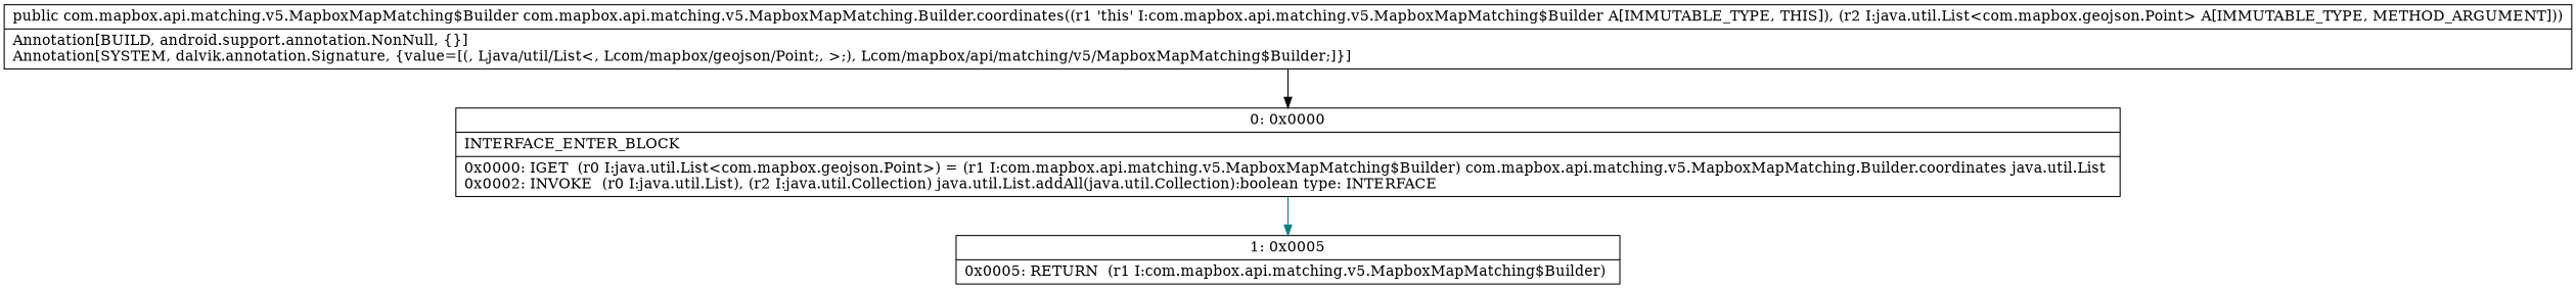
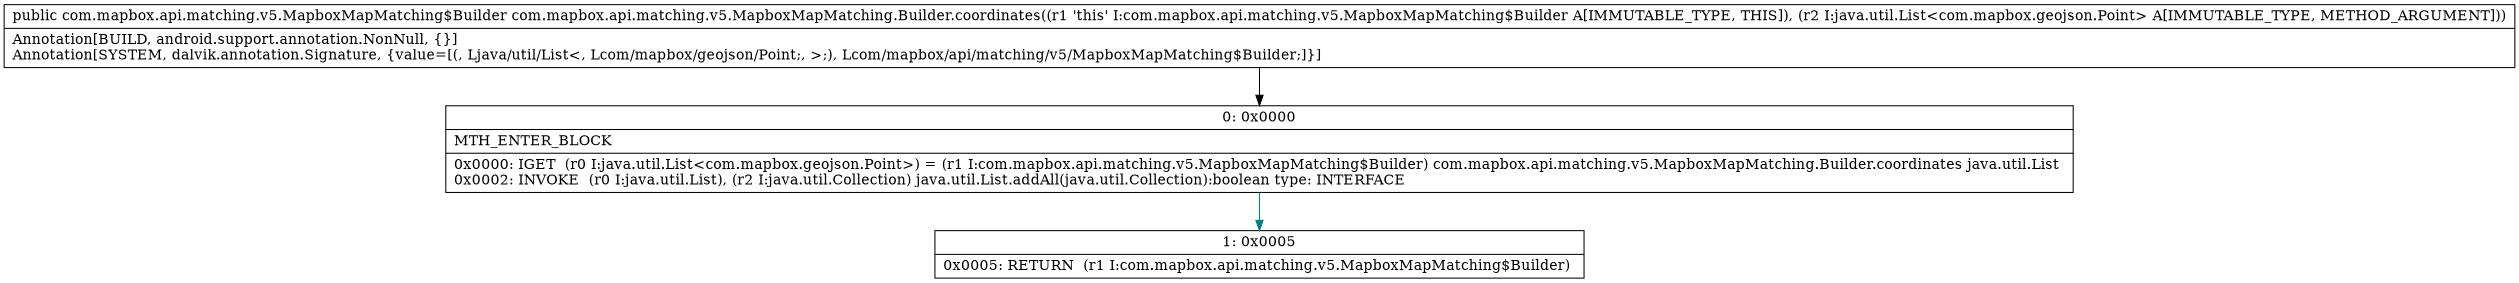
  digraph {
    node [shape=record]
-   n1 [label="{0\:\ 0x0000|INTERFACE_ENTER_BLOCK\l|0x0000: IGET  (r0 I:java.util.List\<com.mapbox.geojson.Point\>) = (r1 I:com.mapbox.api.matching.v5.MapboxMapMatching$Builder) com.mapbox.api.matching.v5.MapboxMapMatching.Builder.coordinates java.util.List \l0x0002: INVOKE  (r0 I:java.util.List), (r2 I:java.util.Collection) java.util.List.addAll(java.util.Collection):boolean type: INTERFACE \l}"]
+   n1 [label="{0\:\ 0x0000|MTH_ENTER_BLOCK\l|0x0000: IGET  (r0 I:java.util.List\<com.mapbox.geojson.Point\>) = (r1 I:com.mapbox.api.matching.v5.MapboxMapMatching$Builder) com.mapbox.api.matching.v5.MapboxMapMatching.Builder.coordinates java.util.List \l0x0002: INVOKE  (r0 I:java.util.List), (r2 I:java.util.Collection) java.util.List.addAll(java.util.Collection):boolean type: INTERFACE \l}"]
    n2 [label="{1\:\ 0x0005|0x0005: RETURN  (r1 I:com.mapbox.api.matching.v5.MapboxMapMatching$Builder) \l}"]
    n3 [label="{public com.mapbox.api.matching.v5.MapboxMapMatching$Builder com.mapbox.api.matching.v5.MapboxMapMatching.Builder.coordinates((r1 'this' I:com.mapbox.api.matching.v5.MapboxMapMatching$Builder A[IMMUTABLE_TYPE, THIS]), (r2 I:java.util.List\<com.mapbox.geojson.Point\> A[IMMUTABLE_TYPE, METHOD_ARGUMENT]))  | Annotation[BUILD, android.support.annotation.NonNull, \{\}]\lAnnotation[SYSTEM, dalvik.annotation.Signature, \{value=[(, Ljava\/util\/List\<, Lcom\/mapbox\/geojson\/Point;, \>;), Lcom\/mapbox\/api\/matching\/v5\/MapboxMapMatching$Builder;]\}]\l}"]
    n1 -> n2 [color=teal]
    n3 -> n1 [color=black]
  }
